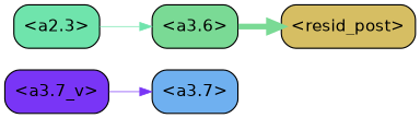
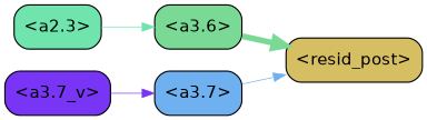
  strict digraph {
    rankdir=LR
    splines=true
    node [color=black fontname=Helvetica shape=box style="filled, rounded"]
    edge [penwidth=0.6]
    "<a3.7>" [fillcolor="#6fb0f0"]
    "<resid_post>" [fillcolor="#d6be63"]
    "<a3.6>" [fillcolor="#7ada95"]
    "<a2.3>" [fillcolor="#6fe4ac"]
    "<a3.7_v>" [fillcolor="#7935f6"]
+   "<a3.7>" -> "<resid_post>" [color="#6fb0f0"]
    "<a3.6>" -> "<resid_post>" [color="#7ada95" penwidth=4.7534414529800415]
    "<a2.3>" -> "<a3.6>" [color="#6fe4ac"]
    "<a3.7_v>" -> "<a3.7>" [color="#7935f6"]
  }
